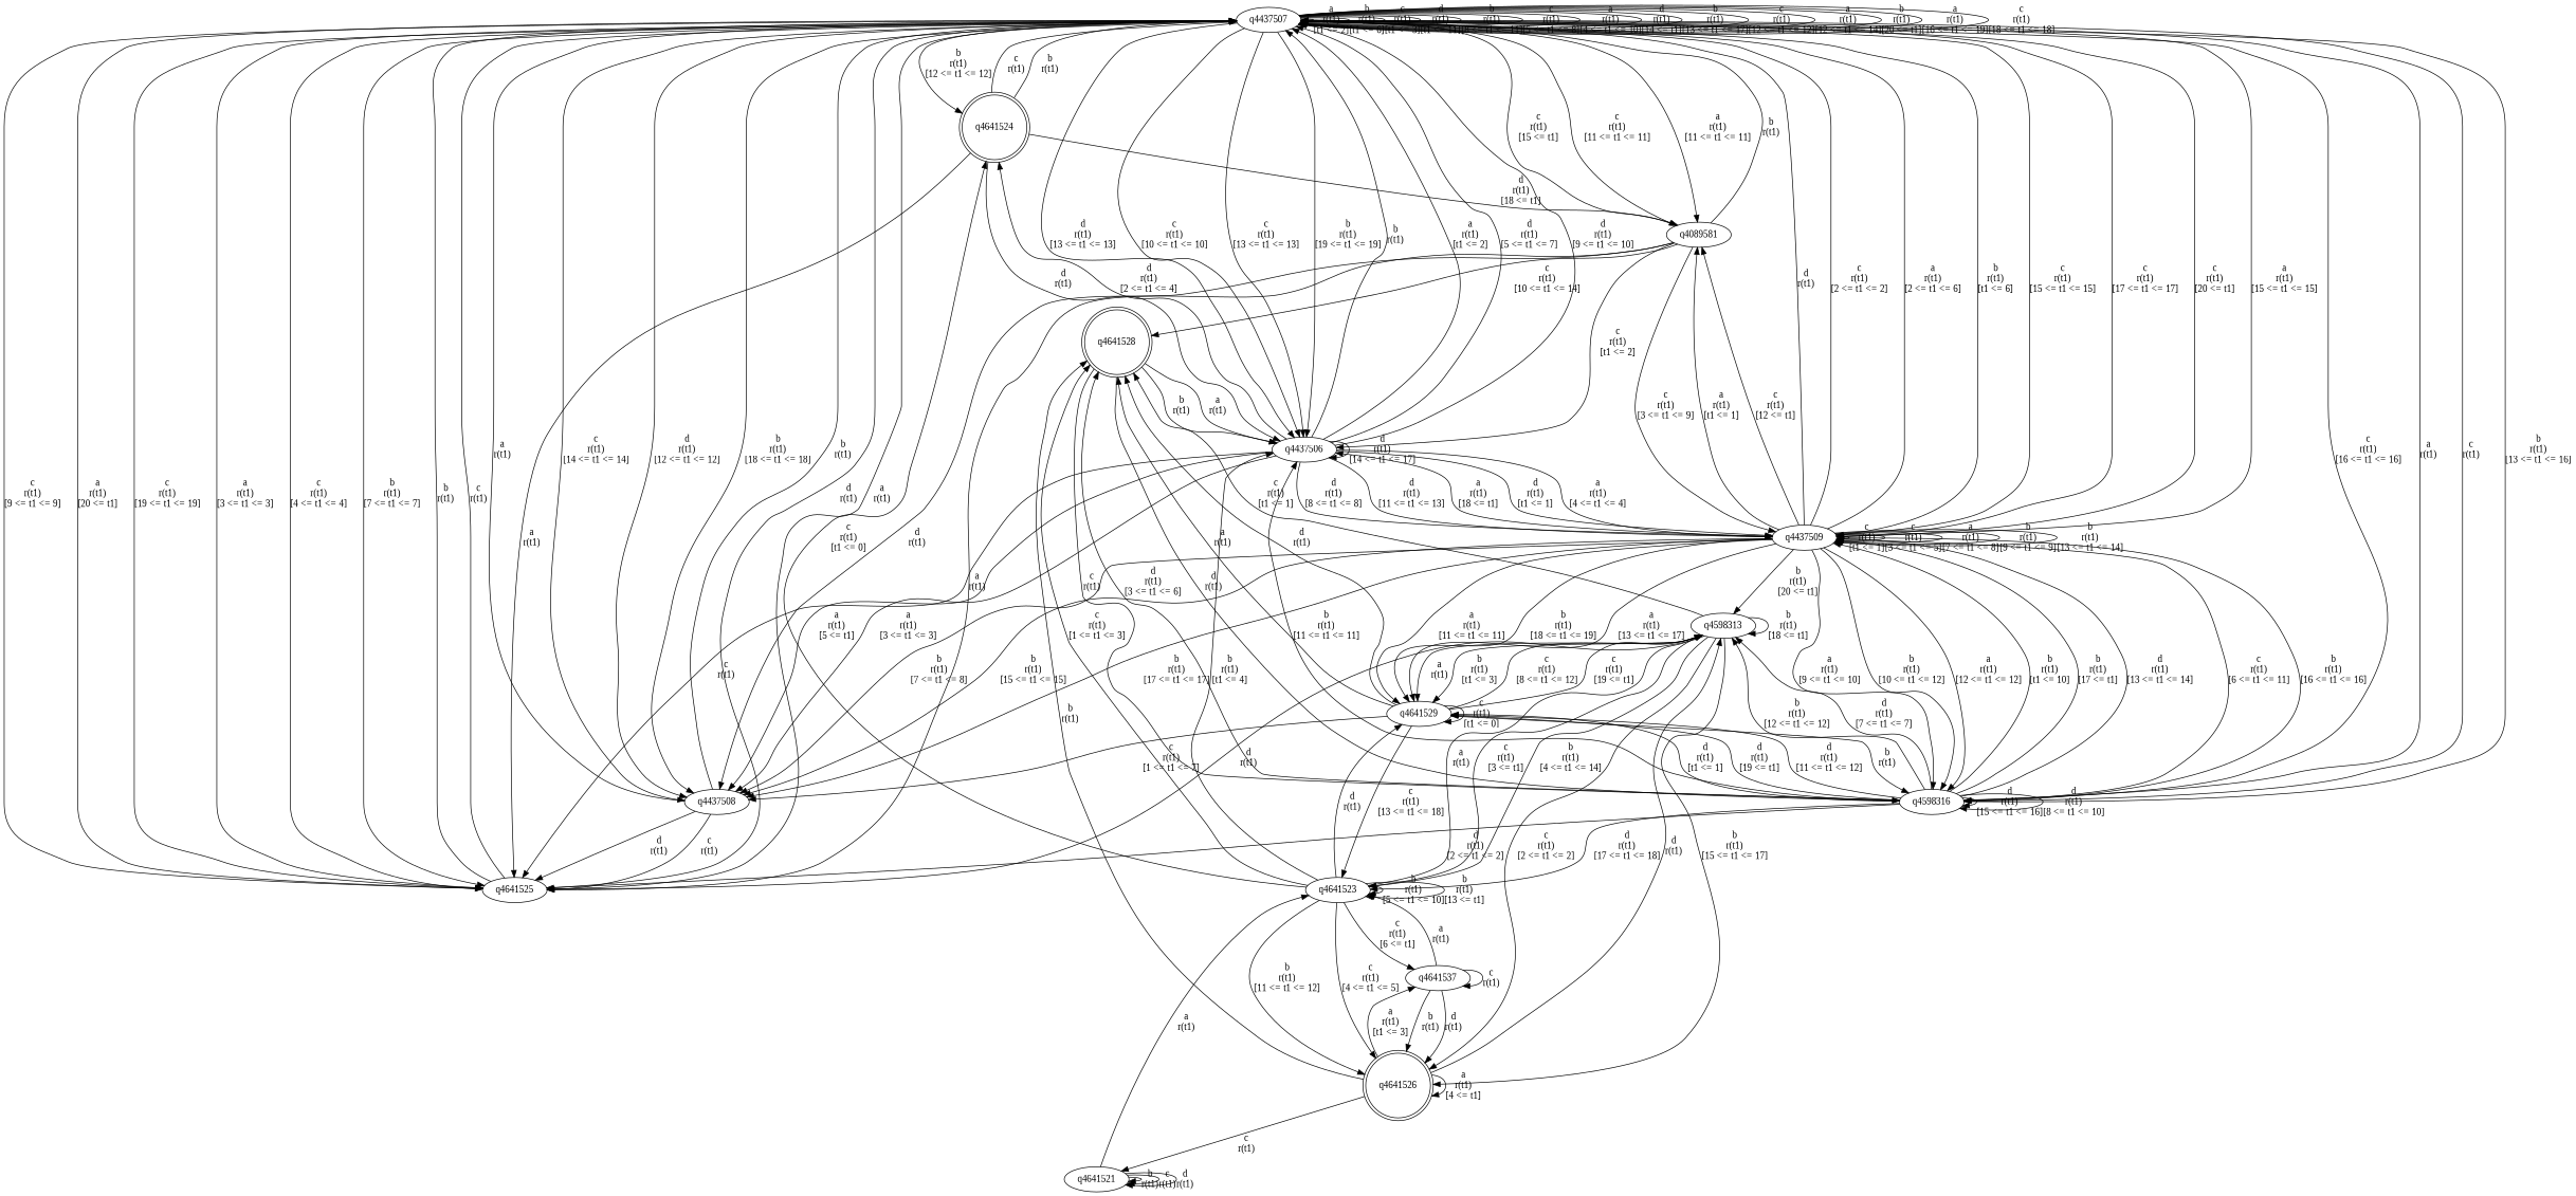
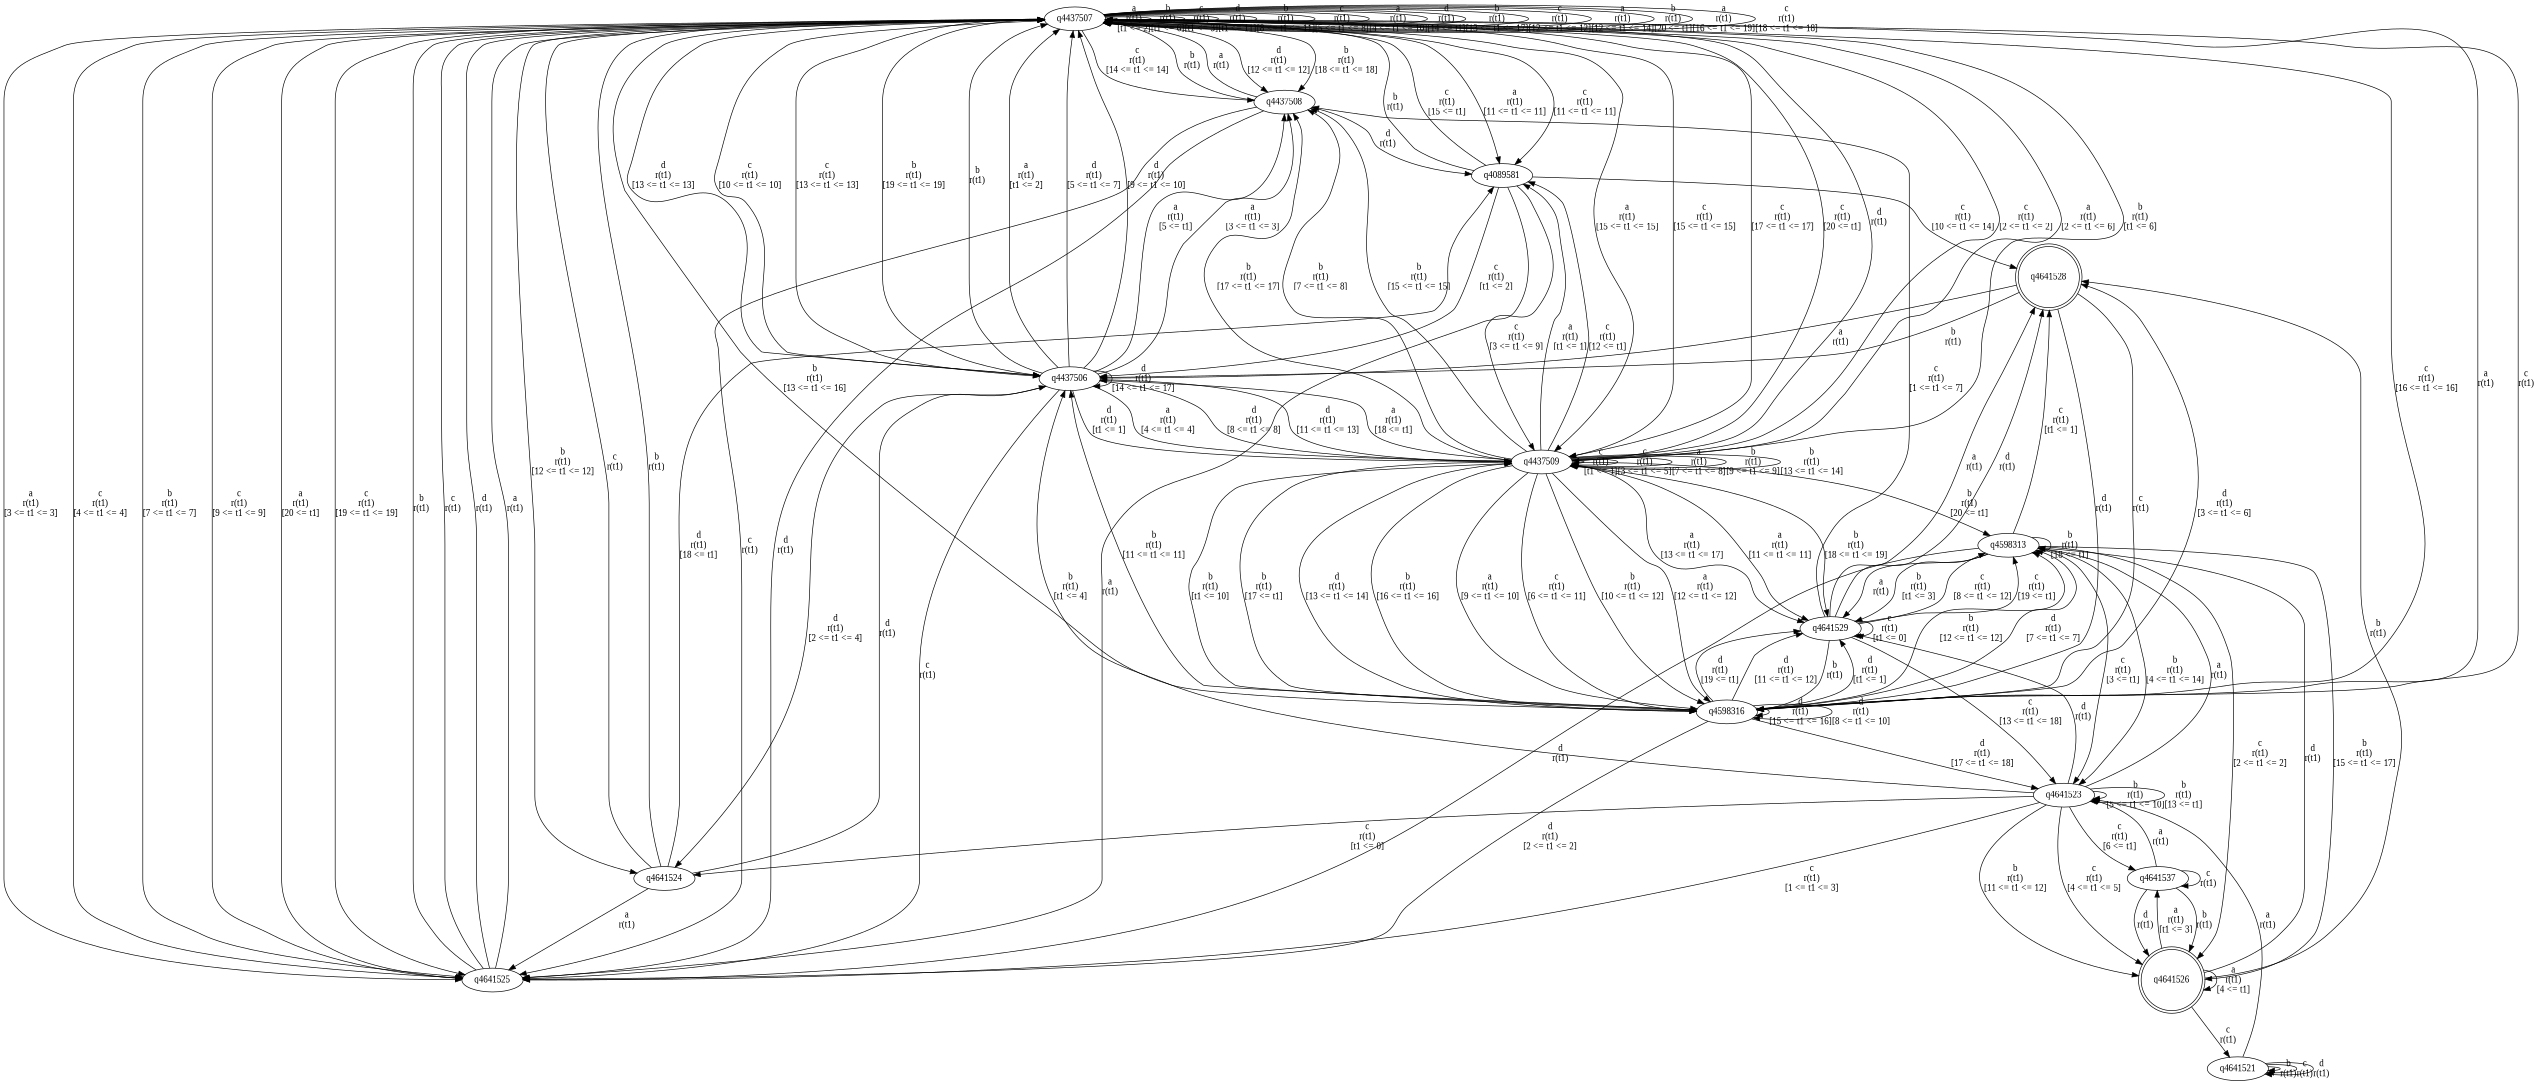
  digraph {
    fontname="Liberation Serif"
    node [fontname="Liberation Serif"]
    edge [fontname="Liberation Serif"]
    n1 [label=q4437507 shape=ellipse]
    n2 [label=q4641525]
    n3 [label=q4437508]
-   n4 [label=q4641524 shape=doublecircle]
+   n4 [label=q4641524 shape=ellipse]
    n5 [label=q4437506]
    n6 [label=q4437509]
    n7 [label=q4089581]
    n8 [label=q4598316]
    n9 [label=q4641529]
    n10 [label=q4598313]
    n11 [label=q4641528 shape=doublecircle]
    n12 [label=q4641523]
    n13 [label=q4641526 shape=doublecircle]
    n14 [label=q4641537]
    n15 [label=q4641521]
    n1 -> n1 [label="a\nr(t1)\n[t1 <= 2]"]
    n1 -> n1 [label="b\nr(t1)\n[t1 <= 6]"]
    n1 -> n1 [label="c\nr(t1)\n[t1 <= 3]"]
    n1 -> n1 [label="d\nr(t1)\n[t1 <= 11]"]
    n1 -> n1 [label="b\nr(t1)\n[8 <= t1 <= 11]"]
    n1 -> n1 [label="c\nr(t1)\n[5 <= t1 <= 8]"]
    n1 -> n1 [label="a\nr(t1)\n[4 <= t1 <= 10]"]
    n1 -> n1 [label="d\nr(t1)\n[14 <= t1]"]
    n1 -> n1 [label="b\nr(t1)\n[13 <= t1 <= 17]"]
    n1 -> n1 [label="c\nr(t1)\n[12 <= t1 <= 12]"]
    n1 -> n1 [label="a\nr(t1)\n[12 <= t1 <= 14]"]
    n1 -> n1 [label="b\nr(t1)\n[20 <= t1]"]
    n1 -> n1 [label="a\nr(t1)\n[16 <= t1 <= 19]"]
    n1 -> n1 [label="c\nr(t1)\n[18 <= t1 <= 18]"]
    n1 -> n2 [label="a\nr(t1)\n[3 <= t1 <= 3]"]
    n1 -> n2 [label="c\nr(t1)\n[4 <= t1 <= 4]"]
    n1 -> n2 [label="b\nr(t1)\n[7 <= t1 <= 7]"]
    n1 -> n2 [label="c\nr(t1)\n[9 <= t1 <= 9]"]
    n1 -> n2 [label="a\nr(t1)\n[20 <= t1]"]
    n1 -> n2 [label="c\nr(t1)\n[19 <= t1 <= 19]"]
    n1 -> n3 [label="d\nr(t1)\n[12 <= t1 <= 12]"]
    n1 -> n3 [label="b\nr(t1)\n[18 <= t1 <= 18]"]
    n1 -> n3 [label="c\nr(t1)\n[14 <= t1 <= 14]"]
    n1 -> n4 [label="b\nr(t1)\n[12 <= t1 <= 12]"]
    n1 -> n5 [label="d\nr(t1)\n[13 <= t1 <= 13]"]
    n1 -> n5 [label="c\nr(t1)\n[10 <= t1 <= 10]"]
    n1 -> n5 [label="c\nr(t1)\n[13 <= t1 <= 13]"]
    n1 -> n5 [label="b\nr(t1)\n[19 <= t1 <= 19]"]
    n1 -> n6 [label="a\nr(t1)\n[15 <= t1 <= 15]"]
    n1 -> n6 [label="c\nr(t1)\n[15 <= t1 <= 15]"]
    n1 -> n6 [label="c\nr(t1)\n[17 <= t1 <= 17]"]
    n1 -> n6 [label="c\nr(t1)\n[20 <= t1]"]
    n1 -> n7 [label="a\nr(t1)\n[11 <= t1 <= 11]"]
    n1 -> n7 [label="c\nr(t1)\n[11 <= t1 <= 11]"]
    n1 -> n8 [label="c\nr(t1)\n[16 <= t1 <= 16]"]
    n2 -> n1 [label="b\nr(t1)\n"]
    n2 -> n1 [label="c\nr(t1)\n"]
    n2 -> n1 [label="d\nr(t1)\n"]
    n2 -> n1 [label="a\nr(t1)\n"]
    n3 -> n1 [label="b\nr(t1)\n"]
    n3 -> n1 [label="a\nr(t1)\n"]
    n3 -> n2 [label="d\nr(t1)\n"]
    n3 -> n2 [label="c\nr(t1)\n"]
    n4 -> n1 [label="c\nr(t1)\n"]
    n4 -> n1 [label="b\nr(t1)\n"]
    n4 -> n2 [label="a\nr(t1)\n"]
    n4 -> n5 [label="d\nr(t1)\n"]
    n4 -> n7 [label="d\nr(t1)\n[18 <= t1]"]
    n5 -> n1 [label="b\nr(t1)\n"]
    n5 -> n1 [label="a\nr(t1)\n[t1 <= 2]"]
    n5 -> n1 [label="d\nr(t1)\n[5 <= t1 <= 7]"]
    n5 -> n1 [label="d\nr(t1)\n[9 <= t1 <= 10]"]
    n5 -> n2 [label="c\nr(t1)\n"]
    n5 -> n3 [label="a\nr(t1)\n[3 <= t1 <= 3]"]
    n5 -> n3 [label="a\nr(t1)\n[5 <= t1]"]
    n5 -> n4 [label="d\nr(t1)\n[2 <= t1 <= 4]"]
    n5 -> n5 [label="d\nr(t1)\n[14 <= t1 <= 17]"]
    n5 -> n6 [label="d\nr(t1)\n[t1 <= 1]"]
    n5 -> n6 [label="a\nr(t1)\n[4 <= t1 <= 4]"]
    n5 -> n6 [label="d\nr(t1)\n[8 <= t1 <= 8]"]
    n5 -> n6 [label="d\nr(t1)\n[11 <= t1 <= 13]"]
    n6 -> n1 [label="d\nr(t1)\n"]
    n6 -> n1 [label="c\nr(t1)\n[2 <= t1 <= 2]"]
    n6 -> n1 [label="a\nr(t1)\n[2 <= t1 <= 6]"]
    n6 -> n1 [label="b\nr(t1)\n[t1 <= 6]"]
    n6 -> n3 [label="b\nr(t1)\n[7 <= t1 <= 8]"]
    n6 -> n3 [label="b\nr(t1)\n[15 <= t1 <= 15]"]
    n6 -> n3 [label="b\nr(t1)\n[17 <= t1 <= 17]"]
    n6 -> n5 [label="a\nr(t1)\n[18 <= t1]"]
    n6 -> n6 [label="c\nr(t1)\n[t1 <= 1]"]
    n6 -> n6 [label="c\nr(t1)\n[3 <= t1 <= 5]"]
    n6 -> n6 [label="a\nr(t1)\n[7 <= t1 <= 8]"]
    n6 -> n6 [label="b\nr(t1)\n[9 <= t1 <= 9]"]
    n6 -> n6 [label="b\nr(t1)\n[13 <= t1 <= 14]"]
    n6 -> n7 [label="a\nr(t1)\n[t1 <= 1]"]
    n6 -> n7 [label="c\nr(t1)\n[12 <= t1]"]
    n6 -> n8 [label="c\nr(t1)\n[6 <= t1 <= 11]"]
    n6 -> n8 [label="b\nr(t1)\n[10 <= t1 <= 12]"]
    n6 -> n8 [label="a\nr(t1)\n[12 <= t1 <= 12]"]
    n6 -> n8 [label="b\nr(t1)\n[16 <= t1 <= 16]"]
    n6 -> n8 [label="a\nr(t1)\n[9 <= t1 <= 10]"]
    n6 -> n9 [label="a\nr(t1)\n[11 <= t1 <= 11]"]
    n6 -> n9 [label="b\nr(t1)\n[18 <= t1 <= 19]"]
    n6 -> n9 [label="a\nr(t1)\n[13 <= t1 <= 17]"]
    n6 -> n10 [label="b\nr(t1)\n[20 <= t1]"]
    n7 -> n1 [label="b\nr(t1)\n"]
    n7 -> n1 [label="c\nr(t1)\n[15 <= t1]"]
    n7 -> n2 [label="a\nr(t1)\n"]
-   n7 -> n3 [label="d\nr(t1)\n"]
+   n3 -> n7 [label="d\nr(t1)\n"]
    n7 -> n5 [label="c\nr(t1)\n[t1 <= 2]"]
    n7 -> n6 [label="c\nr(t1)\n[3 <= t1 <= 9]"]
    n7 -> n11 [label="c\nr(t1)\n[10 <= t1 <= 14]"]
    n8 -> n1 [label="a\nr(t1)\n"]
    n8 -> n1 [label="c\nr(t1)\n"]
    n8 -> n1 [label="b\nr(t1)\n[13 <= t1 <= 16]"]
    n8 -> n2 [label="d\nr(t1)\n[2 <= t1 <= 2]"]
    n8 -> n5 [label="b\nr(t1)\n[11 <= t1 <= 11]"]
    n8 -> n6 [label="b\nr(t1)\n[t1 <= 10]"]
    n8 -> n6 [label="b\nr(t1)\n[17 <= t1]"]
    n8 -> n6 [label="d\nr(t1)\n[13 <= t1 <= 14]"]
    n8 -> n8 [label="d\nr(t1)\n[15 <= t1 <= 16]"]
    n8 -> n8 [label="d\nr(t1)\n[8 <= t1 <= 10]"]
    n8 -> n9 [label="d\nr(t1)\n[t1 <= 1]"]
    n8 -> n9 [label="d\nr(t1)\n[19 <= t1]"]
    n8 -> n9 [label="d\nr(t1)\n[11 <= t1 <= 12]"]
    n8 -> n10 [label="b\nr(t1)\n[12 <= t1 <= 12]"]
    n8 -> n10 [label="d\nr(t1)\n[7 <= t1 <= 7]"]
    n8 -> n11 [label="d\nr(t1)\n[3 <= t1 <= 6]"]
    n8 -> n12 [label="d\nr(t1)\n[17 <= t1 <= 18]"]
    n9 -> n3 [label="c\nr(t1)\n[1 <= t1 <= 7]"]
    n9 -> n8 [label="b\nr(t1)\n"]
    n9 -> n9 [label="c\nr(t1)\n[t1 <= 0]"]
    n9 -> n10 [label="c\nr(t1)\n[8 <= t1 <= 12]"]
    n9 -> n10 [label="c\nr(t1)\n[19 <= t1]"]
    n9 -> n11 [label="a\nr(t1)\n"]
    n9 -> n11 [label="d\nr(t1)\n"]
    n9 -> n12 [label="c\nr(t1)\n[13 <= t1 <= 18]"]
    n10 -> n2 [label="d\nr(t1)\n"]
    n10 -> n9 [label="a\nr(t1)\n"]
    n10 -> n9 [label="b\nr(t1)\n[t1 <= 3]"]
    n10 -> n10 [label="b\nr(t1)\n[18 <= t1]"]
    n10 -> n11 [label="c\nr(t1)\n[t1 <= 1]"]
    n10 -> n12 [label="c\nr(t1)\n[3 <= t1]"]
    n10 -> n12 [label="b\nr(t1)\n[4 <= t1 <= 14]"]
    n10 -> n13 [label="b\nr(t1)\n[15 <= t1 <= 17]"]
    n10 -> n13 [label="c\nr(t1)\n[2 <= t1 <= 2]"]
    n11 -> n5 [label="a\nr(t1)\n"]
    n11 -> n5 [label="b\nr(t1)\n"]
    n11 -> n8 [label="c\nr(t1)\n"]
    n11 -> n8 [label="d\nr(t1)\n"]
-   n12 -> n11 [label="c\nr(t1)\n[1 <= t1 <= 3]"]
+   n12 -> n2 [label="c\nr(t1)\n[1 <= t1 <= 3]"]
    n12 -> n4 [label="c\nr(t1)\n[t1 <= 0]"]
    n12 -> n5 [label="b\nr(t1)\n[t1 <= 4]"]
    n12 -> n9 [label="d\nr(t1)\n"]
    n12 -> n10 [label="a\nr(t1)\n"]
    n12 -> n12 [label="b\nr(t1)\n[5 <= t1 <= 10]"]
    n12 -> n12 [label="b\nr(t1)\n[13 <= t1]"]
    n12 -> n13 [label="b\nr(t1)\n[11 <= t1 <= 12]"]
    n12 -> n13 [label="c\nr(t1)\n[4 <= t1 <= 5]"]
    n12 -> n14 [label="c\nr(t1)\n[6 <= t1]"]
    n13 -> n10 [label="d\nr(t1)\n"]
    n13 -> n11 [label="b\nr(t1)\n"]
    n13 -> n13 [label="a\nr(t1)\n[4 <= t1]"]
    n13 -> n14 [label="a\nr(t1)\n[t1 <= 3]"]
    n13 -> n15 [label="c\nr(t1)\n"]
    n14 -> n12 [label="a\nr(t1)\n"]
    n14 -> n13 [label="d\nr(t1)\n"]
    n14 -> n13 [label="b\nr(t1)\n"]
    n14 -> n14 [label="c\nr(t1)\n"]
    n15 -> n12 [label="a\nr(t1)\n"]
    n15 -> n15 [label="b\nr(t1)\n"]
    n15 -> n15 [label="c\nr(t1)\n"]
    n15 -> n15 [label="d\nr(t1)\n"]
  }
